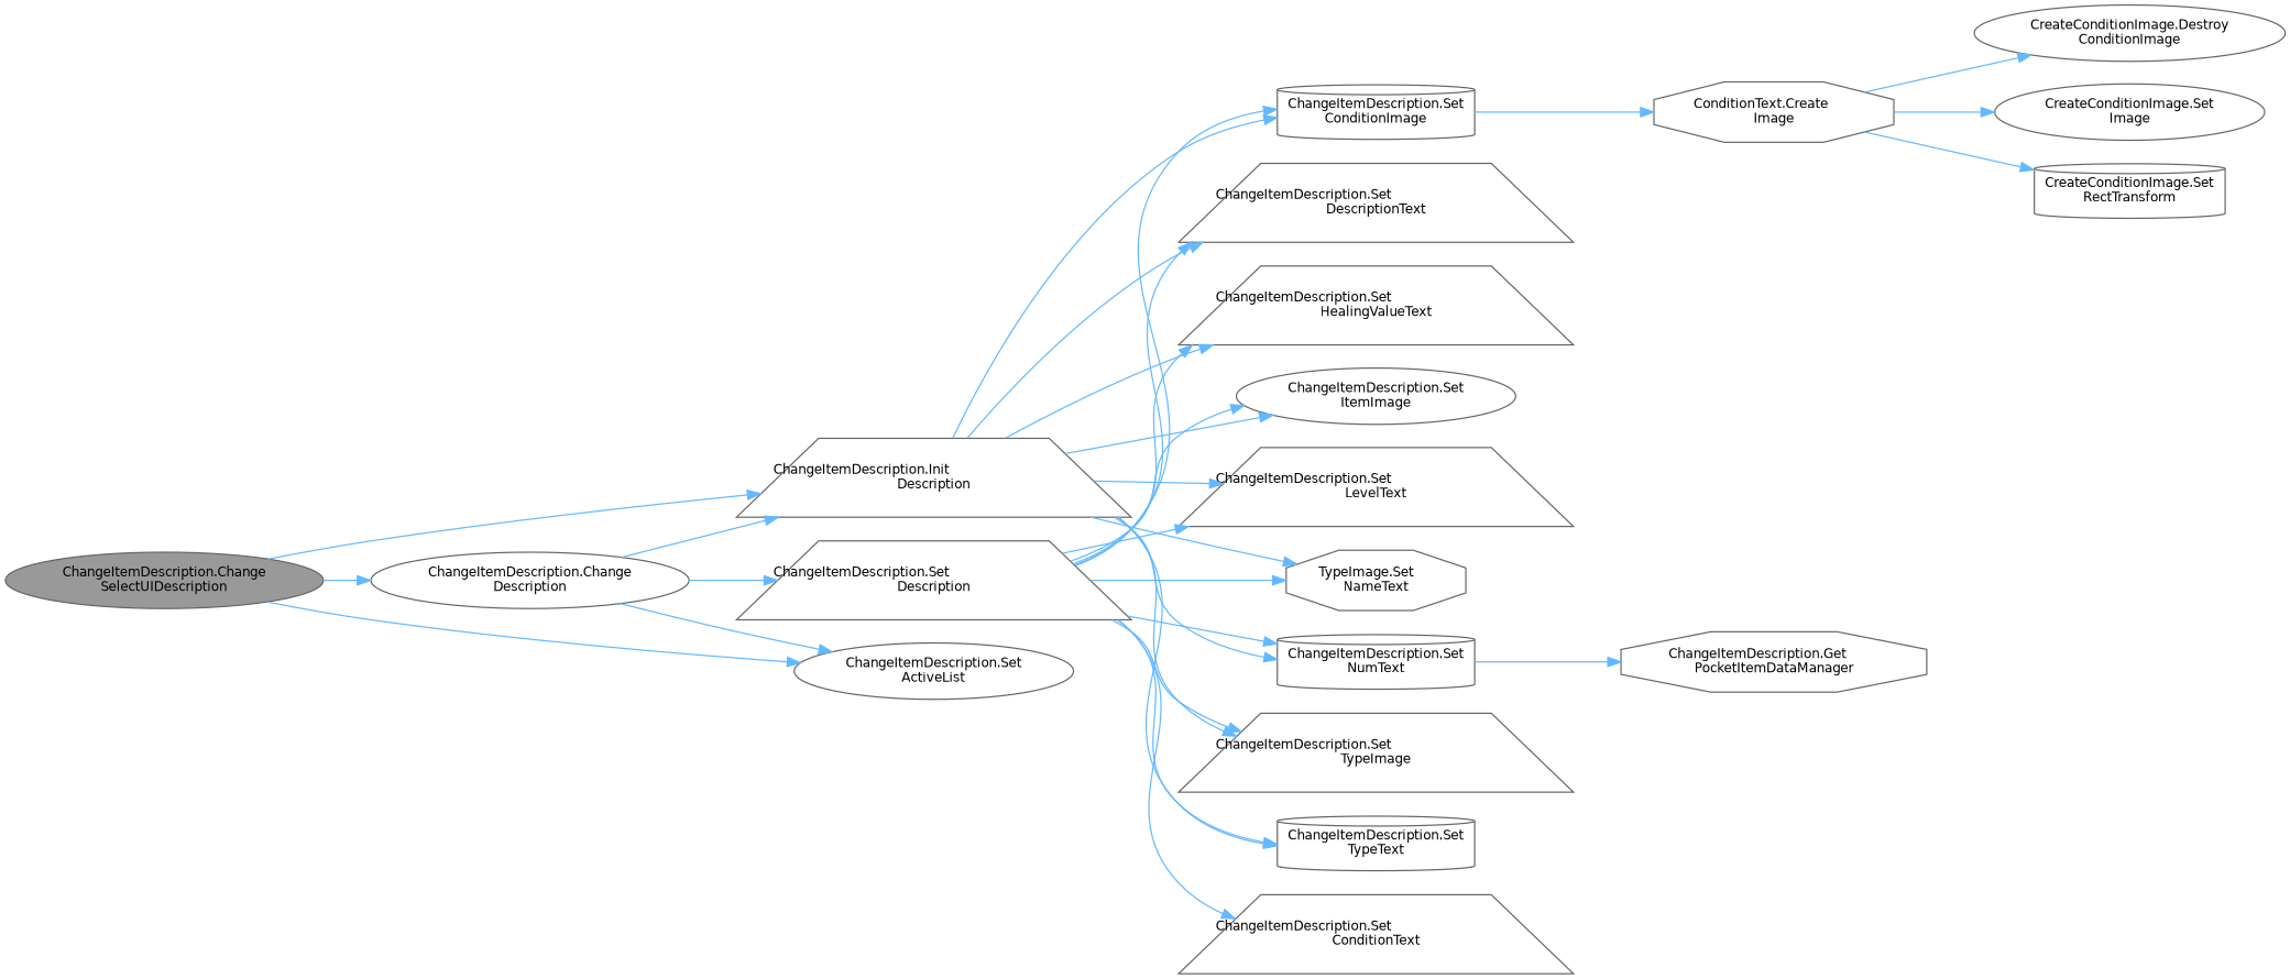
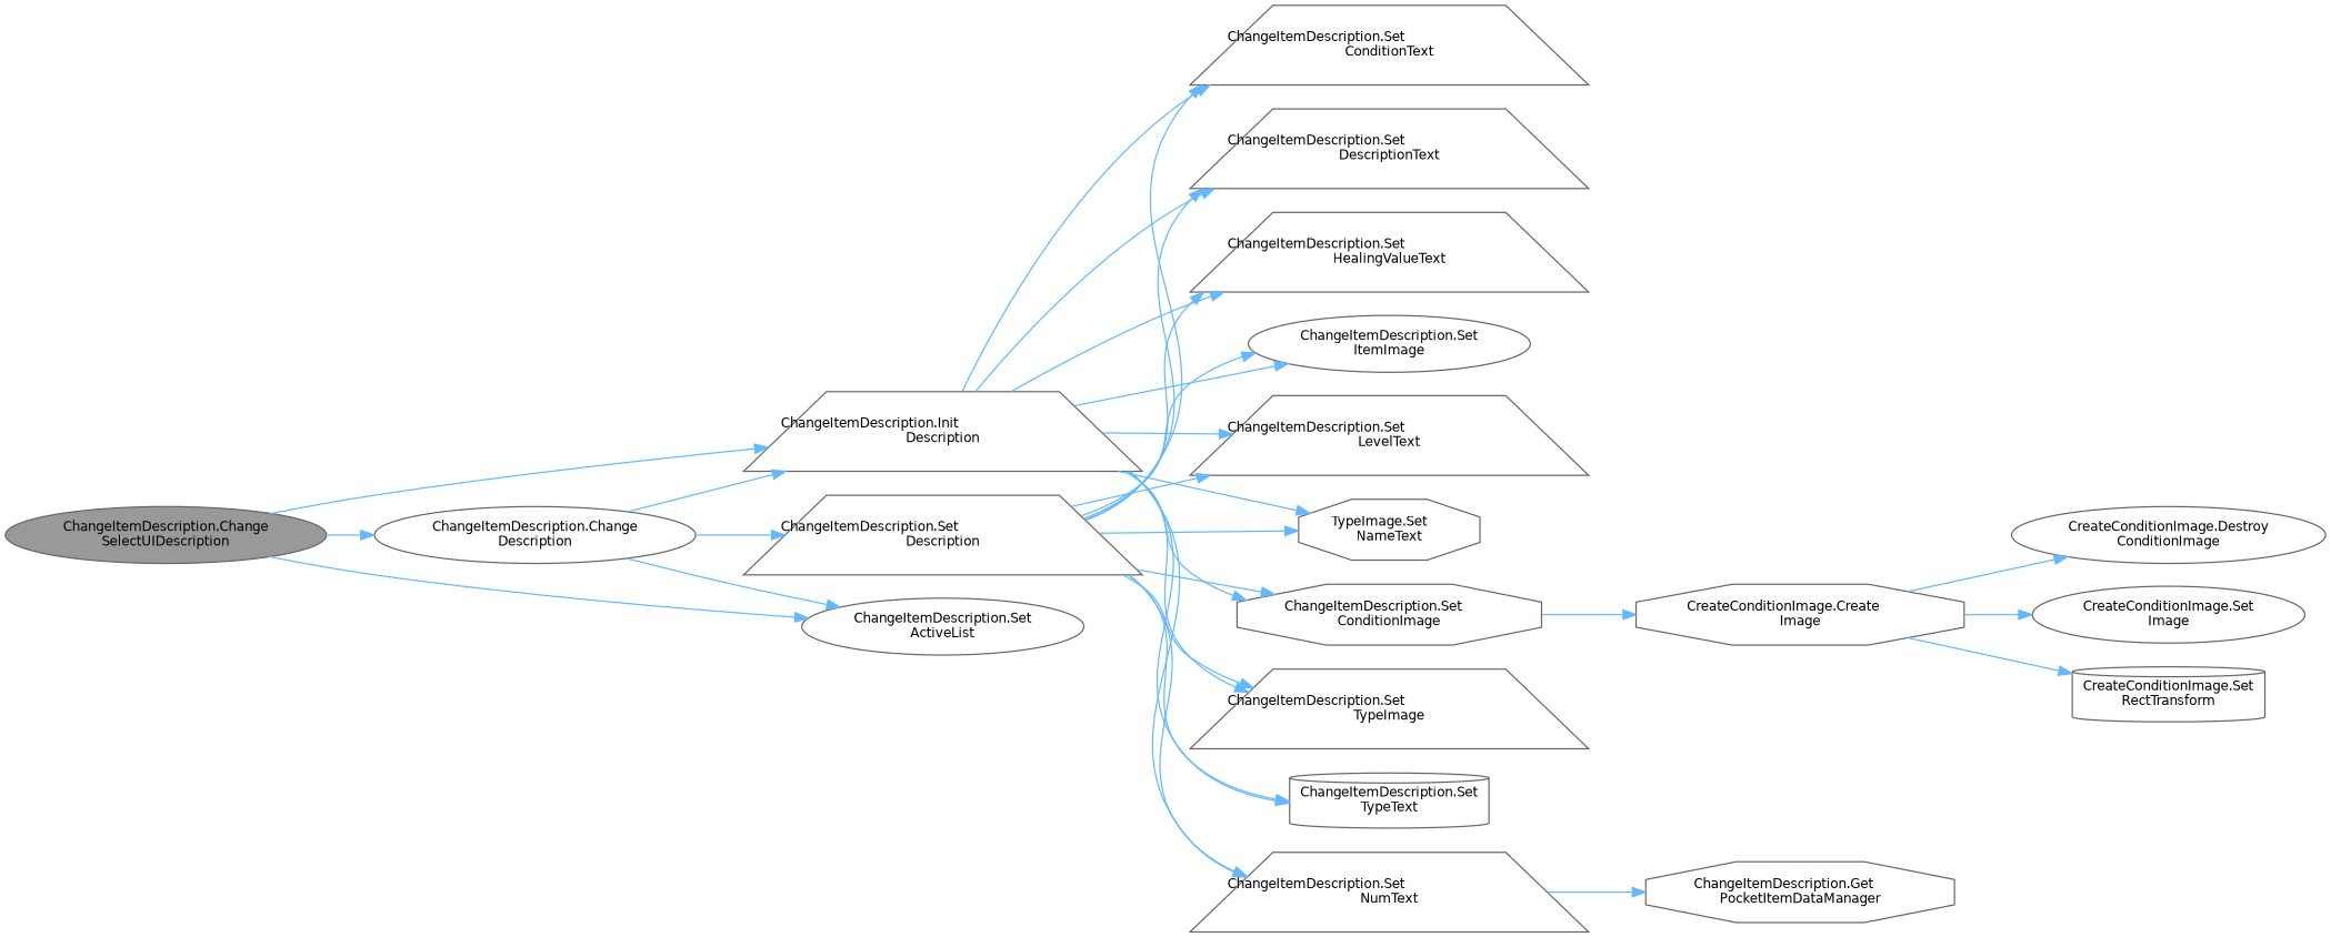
  digraph {
    rankdir=LR
    node [color=grey40 fillcolor=white fontname=Helvetica fontsize=10 shape=trapezium style=filled]
    edge [color=steelblue1 fontname=Helvetica fontsize=10 labelfontname=Helvetica labelfontsize=10 style=solid]
    n1 [color=gray40 fillcolor=grey60 fontcolor=black height=0.2 label="ChangeItemDescription.Change\lSelectUIDescription" shape=ellipse width=0.4]
    n2 [height=0.2 label="ChangeItemDescription.Change\lDescription" shape=ellipse width=0.4]
    n3 [height=0.2 label="ChangeItemDescription.Init\lDescription" width=0.4]
    n4 [height=0.2 label="ChangeItemDescription.Set\lActiveList" shape=ellipse width=0.4]
    n5 [height=0.2 label="ChangeItemDescription.Set\lDescription" width=0.4]
-   n6 [height=0.2 label="ChangeItemDescription.Set\lConditionImage" shape=cylinder width=0.4]
+   n6 [height=0.2 label="ChangeItemDescription.Set\lConditionImage" shape=octagon width=0.4]
    n7 [height=0.2 label="ChangeItemDescription.Set\lConditionText" width=0.4]
    n8 [height=0.2 label="ChangeItemDescription.Set\lDescriptionText" width=0.4]
    n9 [height=0.2 label="ChangeItemDescription.Set\lHealingValueText" width=0.4]
    n10 [height=0.2 label="ChangeItemDescription.Set\lItemImage" shape=ellipse width=0.4]
    n11 [height=0.2 label="ChangeItemDescription.Set\lLevelText" width=0.4]
    n12 [height=0.2 label="TypeImage.Set\lNameText" shape=octagon width=0.4]
-   n13 [height=0.2 label="ChangeItemDescription.Set\lNumText" shape=cylinder width=0.4]
+   n13 [height=0.2 label="ChangeItemDescription.Set\lNumText" width=0.4]
    n14 [height=0.2 label="ChangeItemDescription.Set\lTypeImage" width=0.4]
    n15 [height=0.2 label="ChangeItemDescription.Set\lTypeText" shape=cylinder width=0.4]
-   n16 [height=0.2 label="ConditionText.Create\lImage" shape=octagon width=0.4]
+   n16 [height=0.2 label="CreateConditionImage.Create\lImage" shape=octagon width=0.4]
    n17 [height=0.2 label="ChangeItemDescription.Get\lPocketItemDataManager" shape=octagon width=0.4]
    n18 [height=0.2 label="CreateConditionImage.Destroy\lConditionImage" shape=ellipse width=0.4]
    n19 [height=0.2 label="CreateConditionImage.Set\lImage" shape=ellipse width=0.4]
    n20 [height=0.2 label="CreateConditionImage.Set\lRectTransform" shape=cylinder width=0.4]
    n1 -> n2
    n1 -> n3
    n1 -> n4
    n2 -> n3
    n2 -> n4
    n2 -> n5
    n3 -> n6
+   n3 -> n7
    n3 -> n8
    n3 -> n9
    n3 -> n10
    n3 -> n11
    n3 -> n12
    n3 -> n13
    n3 -> n14
    n3 -> n15
    n5 -> n6
    n5 -> n7
    n5 -> n8
    n5 -> n9
    n5 -> n10
    n5 -> n11
    n5 -> n12
    n5 -> n13
    n5 -> n14
    n5 -> n15
    n6 -> n16
    n13 -> n17
    n16 -> n18
    n16 -> n19
    n16 -> n20
  }
